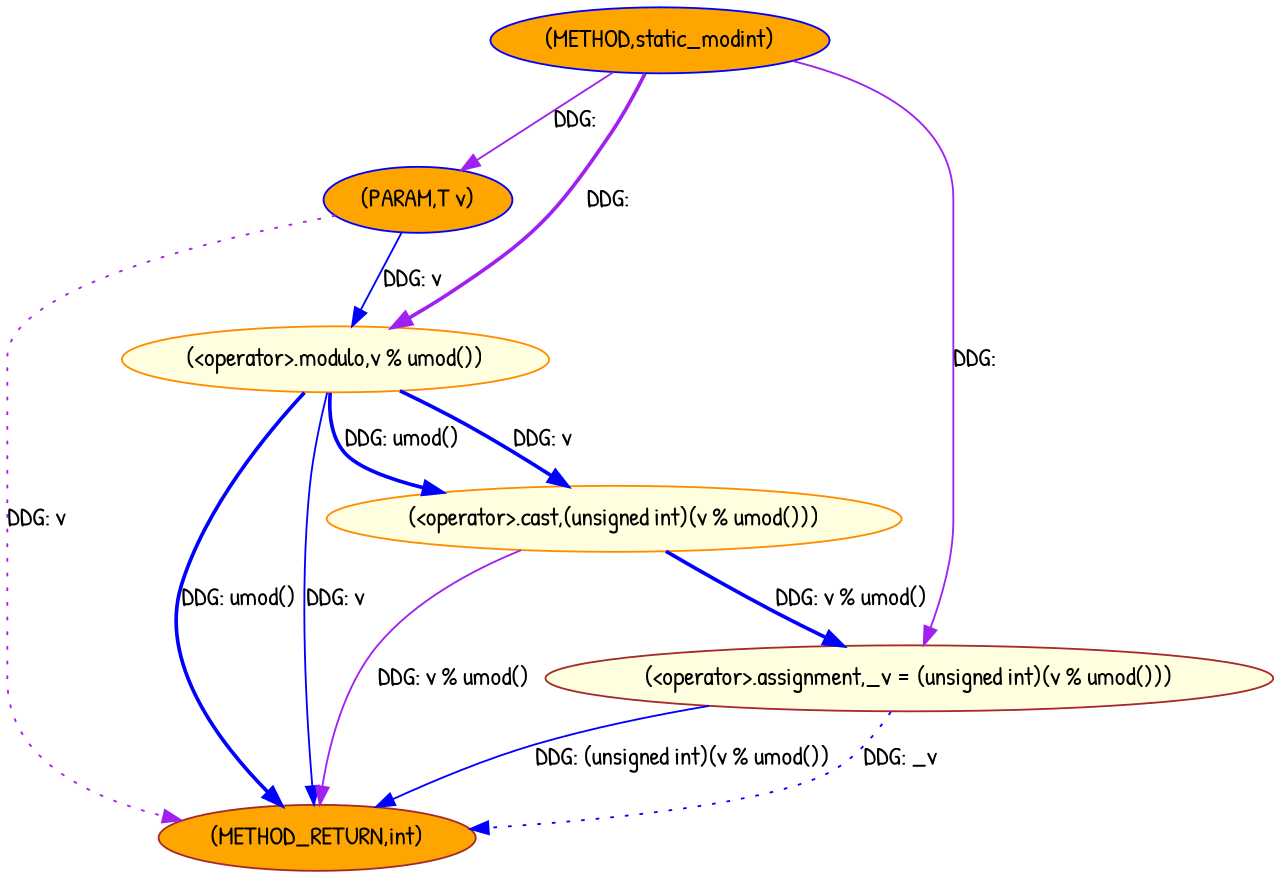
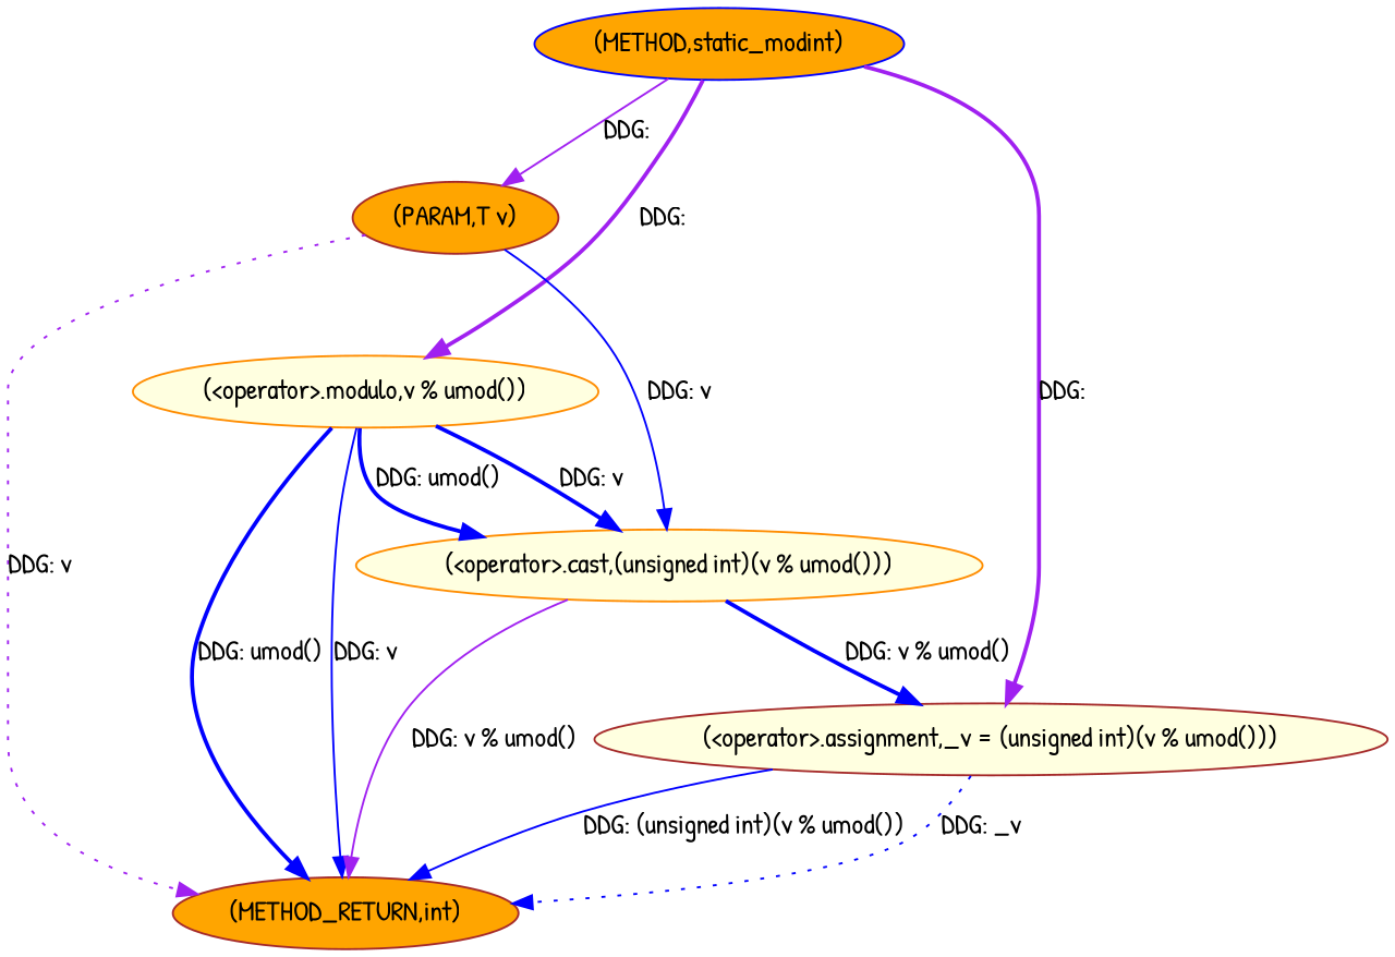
  digraph {
    fontname="Patrick Hand"
    node [color=blue fillcolor=orange fontname="Patrick Hand" style=filled]
    edge [color=blue fontname="Patrick Hand" style=bold]
    n1 [label="(METHOD,static_modint)"]
-   n2 [label="(PARAM,T v)"]
+   n2 [color=brown label="(PARAM,T v)"]
    n3 [color=brown fillcolor=lightyellow label="(<operator>.assignment,_v = (unsigned int)(v % umod()))"]
    n4 [color=darkorange fillcolor=lightyellow label="(<operator>.modulo,v % umod())"]
    n5 [color=brown label="(METHOD_RETURN,int)"]
    n6 [color=darkorange fillcolor=lightyellow label="(<operator>.cast,(unsigned int)(v % umod()))"]
    n1 -> n2 [color=purple label="DDG: " style=solid]
-   n1 -> n3 [color=purple label="DDG: " style=solid]
+   n1 -> n3 [color=purple label="DDG: "]
    n1 -> n4 [color=purple label="DDG: "]
-   n2 -> n4 [label="DDG: v" style=solid]
+   n2 -> n6 [label="DDG: v" style=solid]
    n2 -> n5 [color=purple label="DDG: v" style=dotted]
    n3 -> n5 [label="DDG: (unsigned int)(v % umod())" style=solid]
    n3 -> n5 [label="DDG: _v" style=dotted]
    n4 -> n5 [label="DDG: v" style=solid]
    n4 -> n5 [label="DDG: umod()"]
    n4 -> n6 [label="DDG: v"]
    n4 -> n6 [label="DDG: umod()"]
    n6 -> n3 [label="DDG: v % umod()"]
    n6 -> n5 [color=purple label="DDG: v % umod()" style=solid]
  }
